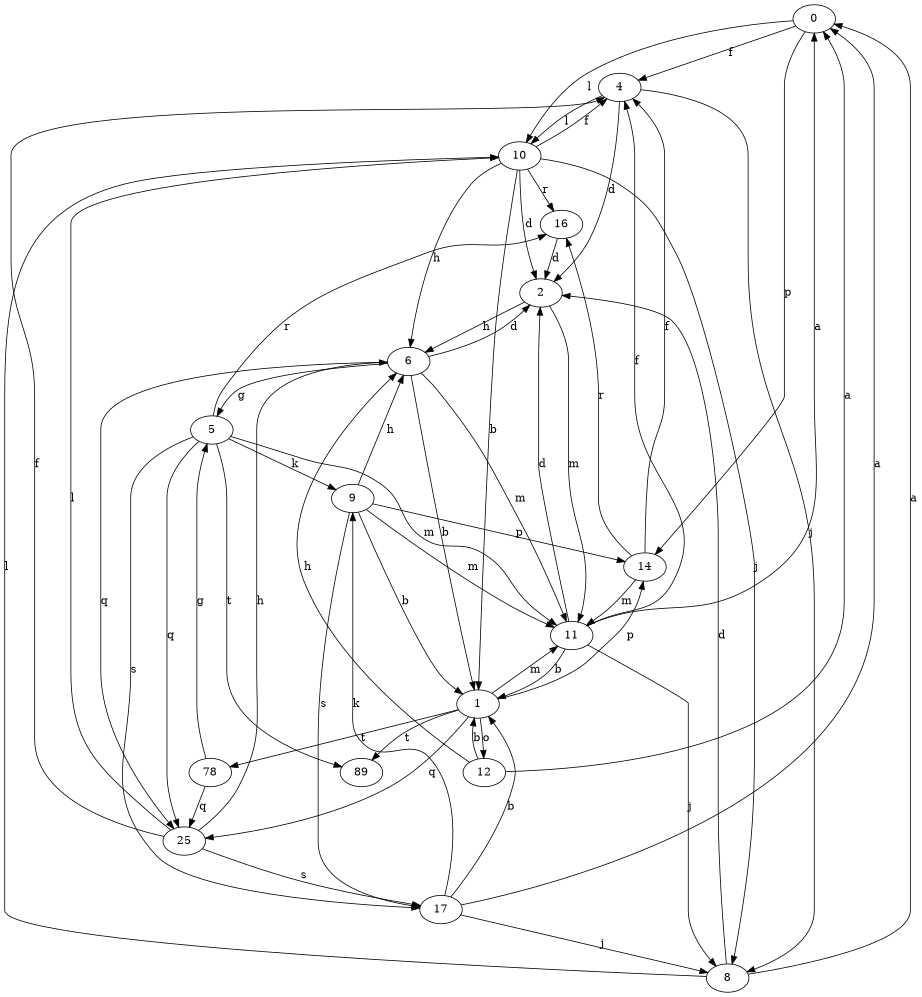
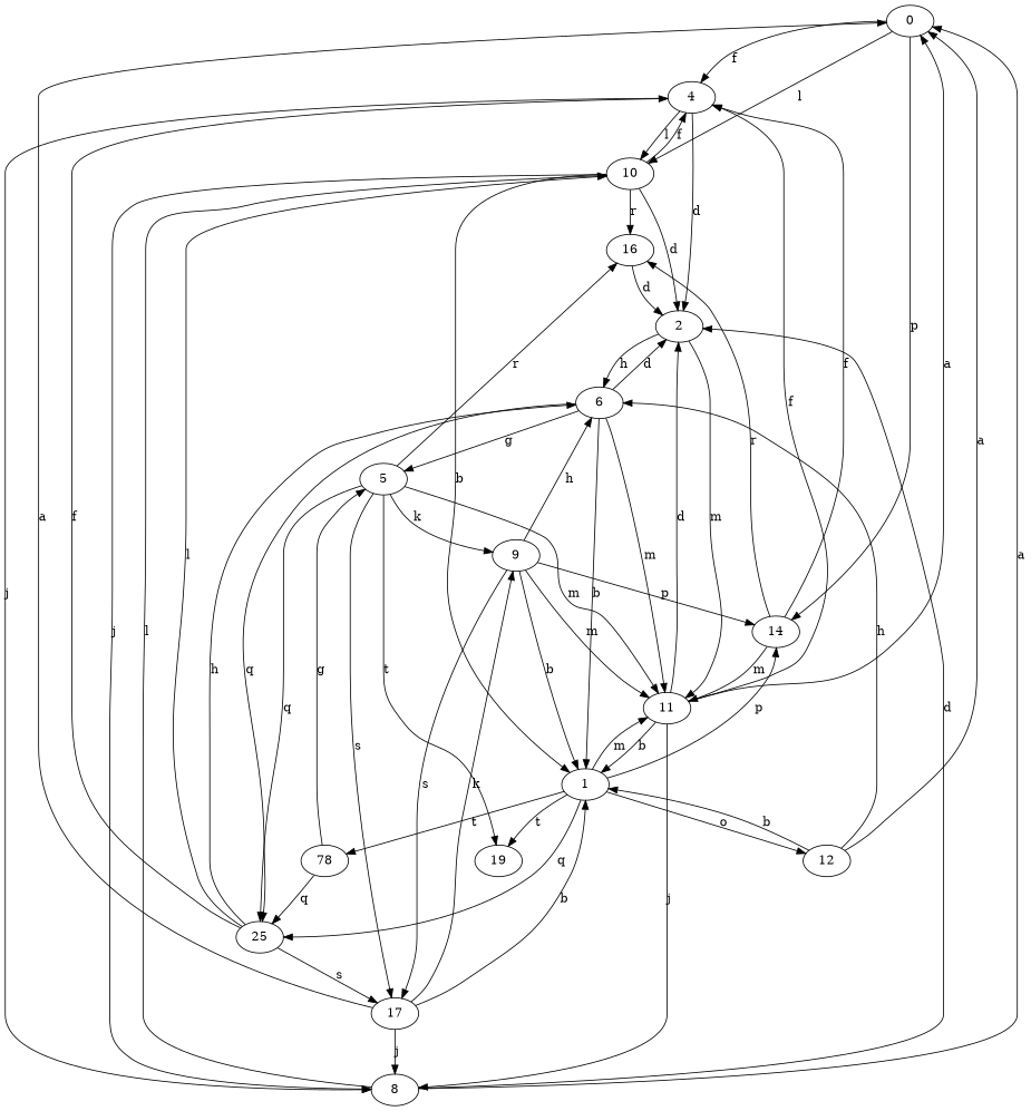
  strict digraph {
    0
    4
    10
    14
    2
    8
    1
    6
    16
    11
    12
    n12 [label=25]
    n13 [label=78]
-   19 [label=89]
+   19
    17
    5
    9
    0 -> 4 [label=f]
    0 -> 10 [label=l]
    0 -> 14 [label=p]
    4 -> 10 [label=l]
    4 -> 2 [label=d]
    4 -> 8 [label=j]
    10 -> 4 [label=f]
    10 -> 2 [label=d]
    10 -> 8 [label=j]
    10 -> 1 [label=b]
-   10 -> 6 [label=h]
    10 -> 16 [label=r]
    14 -> 4 [label=f]
    14 -> 16 [label=r]
    14 -> 11 [label=m]
    2 -> 6 [label=h]
    2 -> 11 [label=m]
    8 -> 0 [label=a]
    8 -> 10 [label=l]
    8 -> 2 [label=d]
    1 -> 14 [label=p]
    1 -> 11 [label=m]
    1 -> 12 [label=o]
    1 -> n12 [label=q]
    1 -> n13 [label=t]
    1 -> 19 [label=t]
    6 -> 2 [label=d]
    6 -> 1 [label=b]
    6 -> 11 [label=m]
    6 -> n12 [label=q]
    6 -> 5 [label=g]
    16 -> 2 [label=d]
    11 -> 0 [label=a]
    11 -> 4 [label=f]
    11 -> 2 [label=d]
    11 -> 8 [label=j]
    11 -> 1 [label=b]
    12 -> 0 [label=a]
    12 -> 1 [label=b]
    12 -> 6 [label=h]
    n12 -> 4 [label=f]
    n12 -> 10 [label=l]
    n12 -> 6 [label=h]
    n12 -> 17 [label=s]
    n13 -> n12 [label=q]
    n13 -> 5 [label=g]
    17 -> 0 [label=a]
    17 -> 8 [label=j]
    17 -> 1 [label=b]
    17 -> 9 [label=k]
    5 -> 16 [label=r]
    5 -> 11 [label=m]
    5 -> n12 [label=q]
    5 -> 19 [label=t]
    5 -> 17 [label=s]
    5 -> 9 [label=k]
    9 -> 14 [label=p]
    9 -> 1 [label=b]
    9 -> 6 [label=h]
    9 -> 11 [label=m]
    9 -> 17 [label=s]
  }
